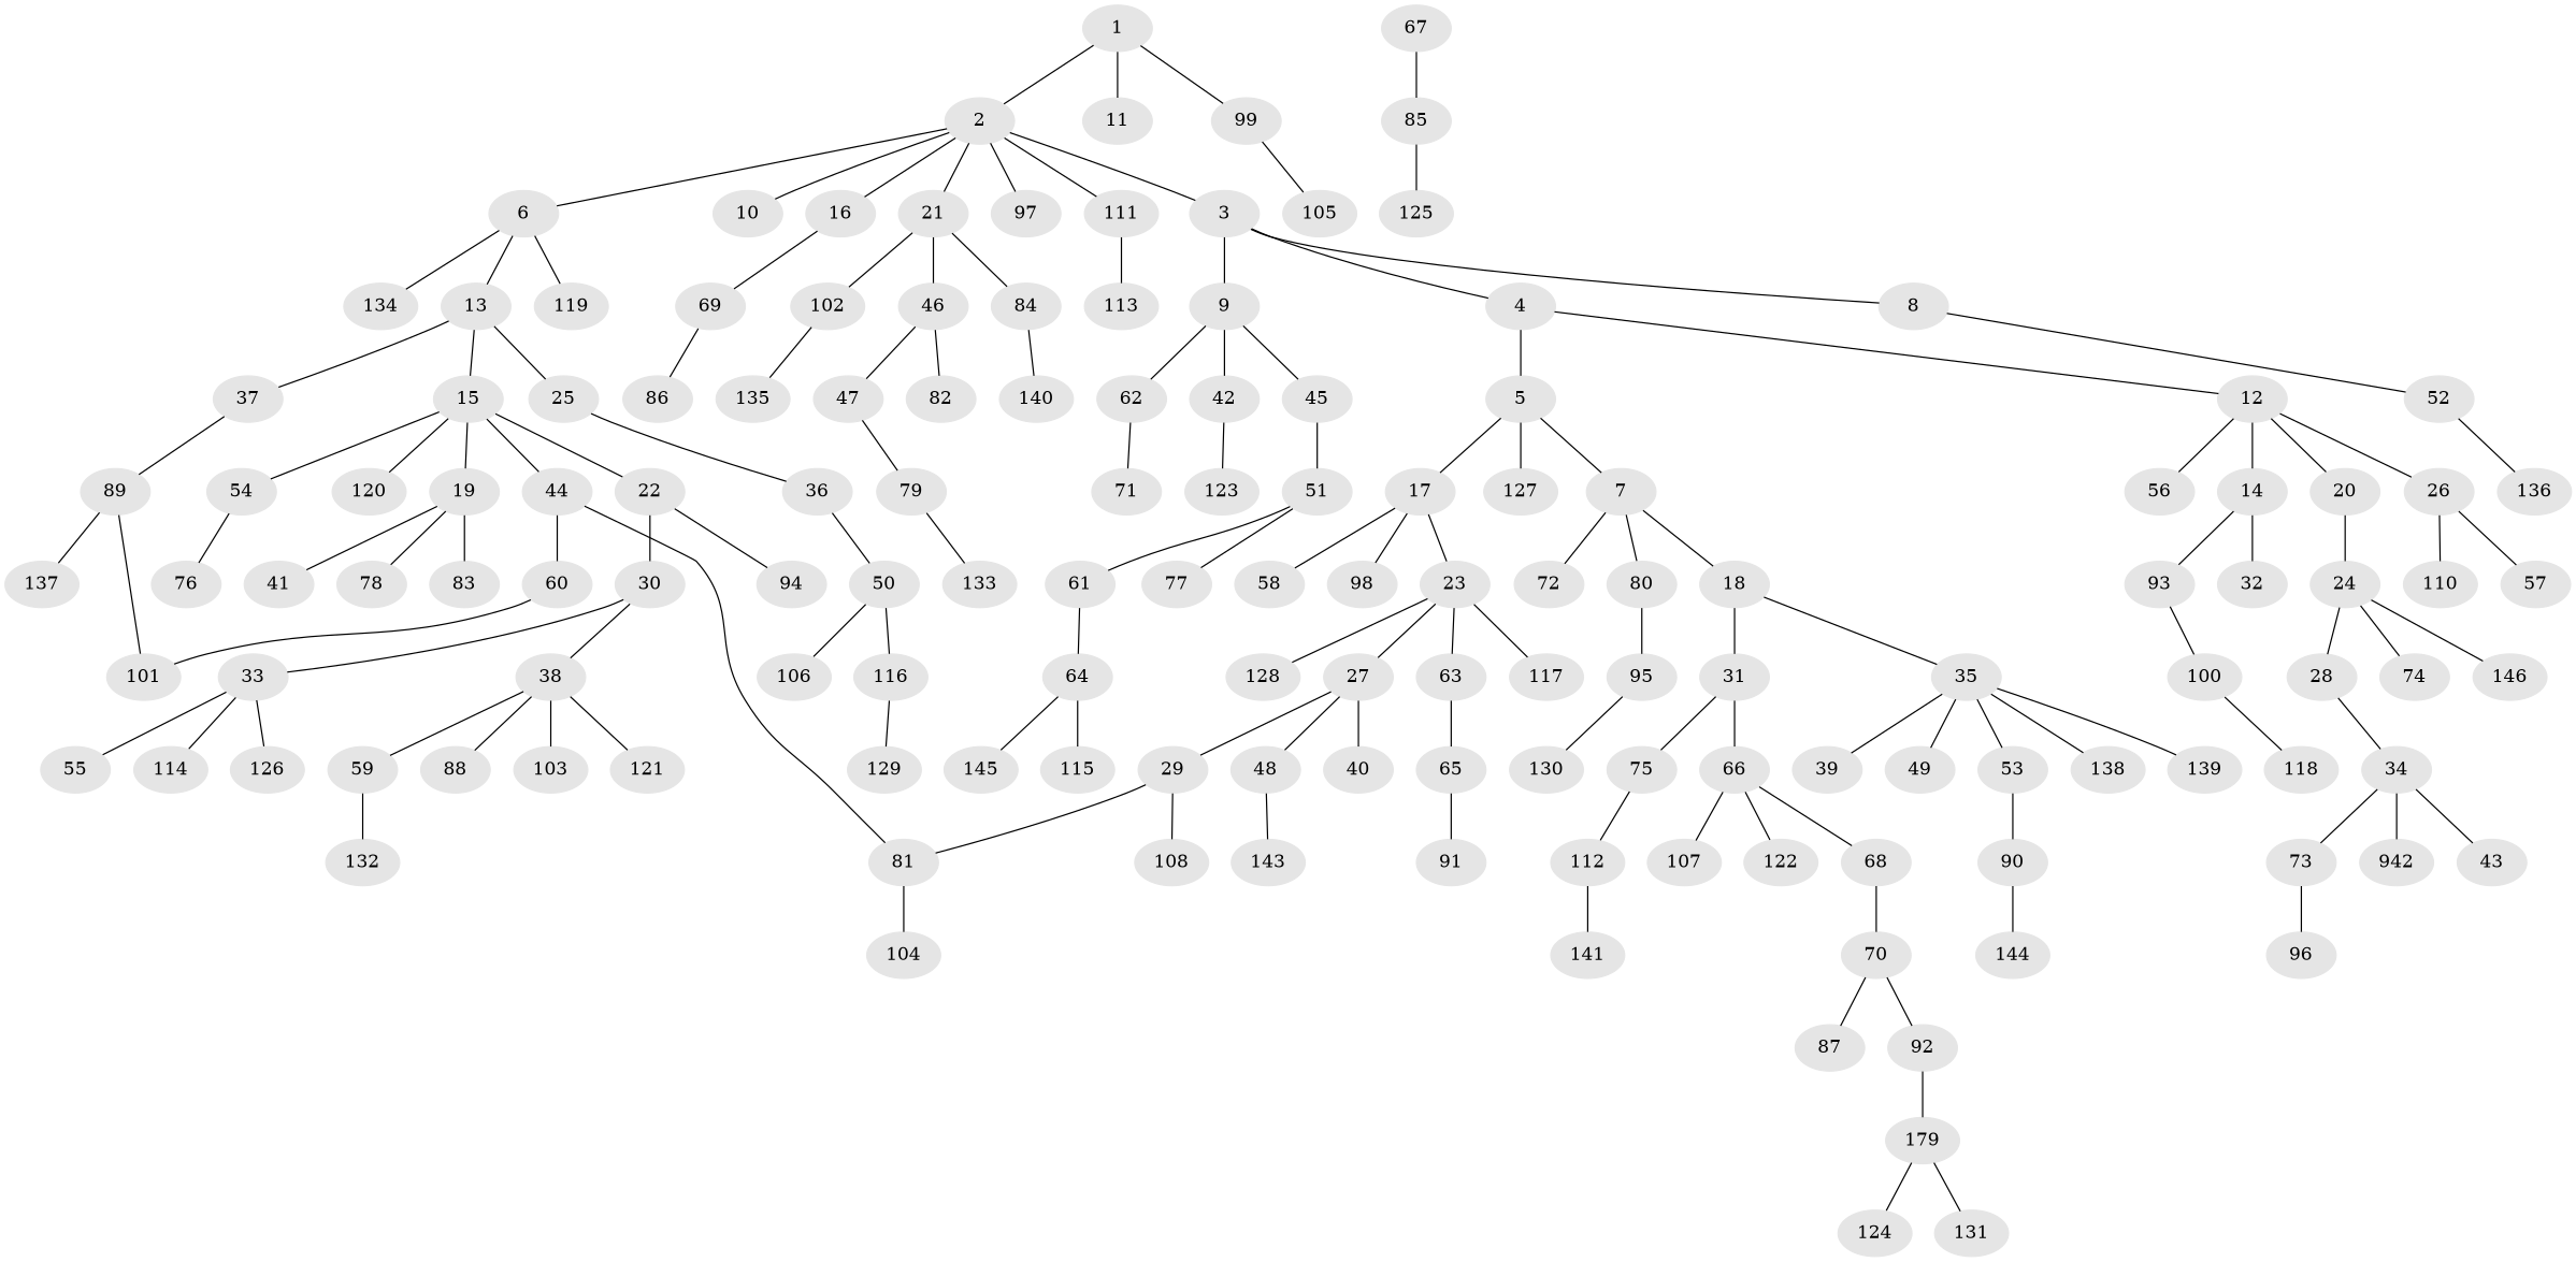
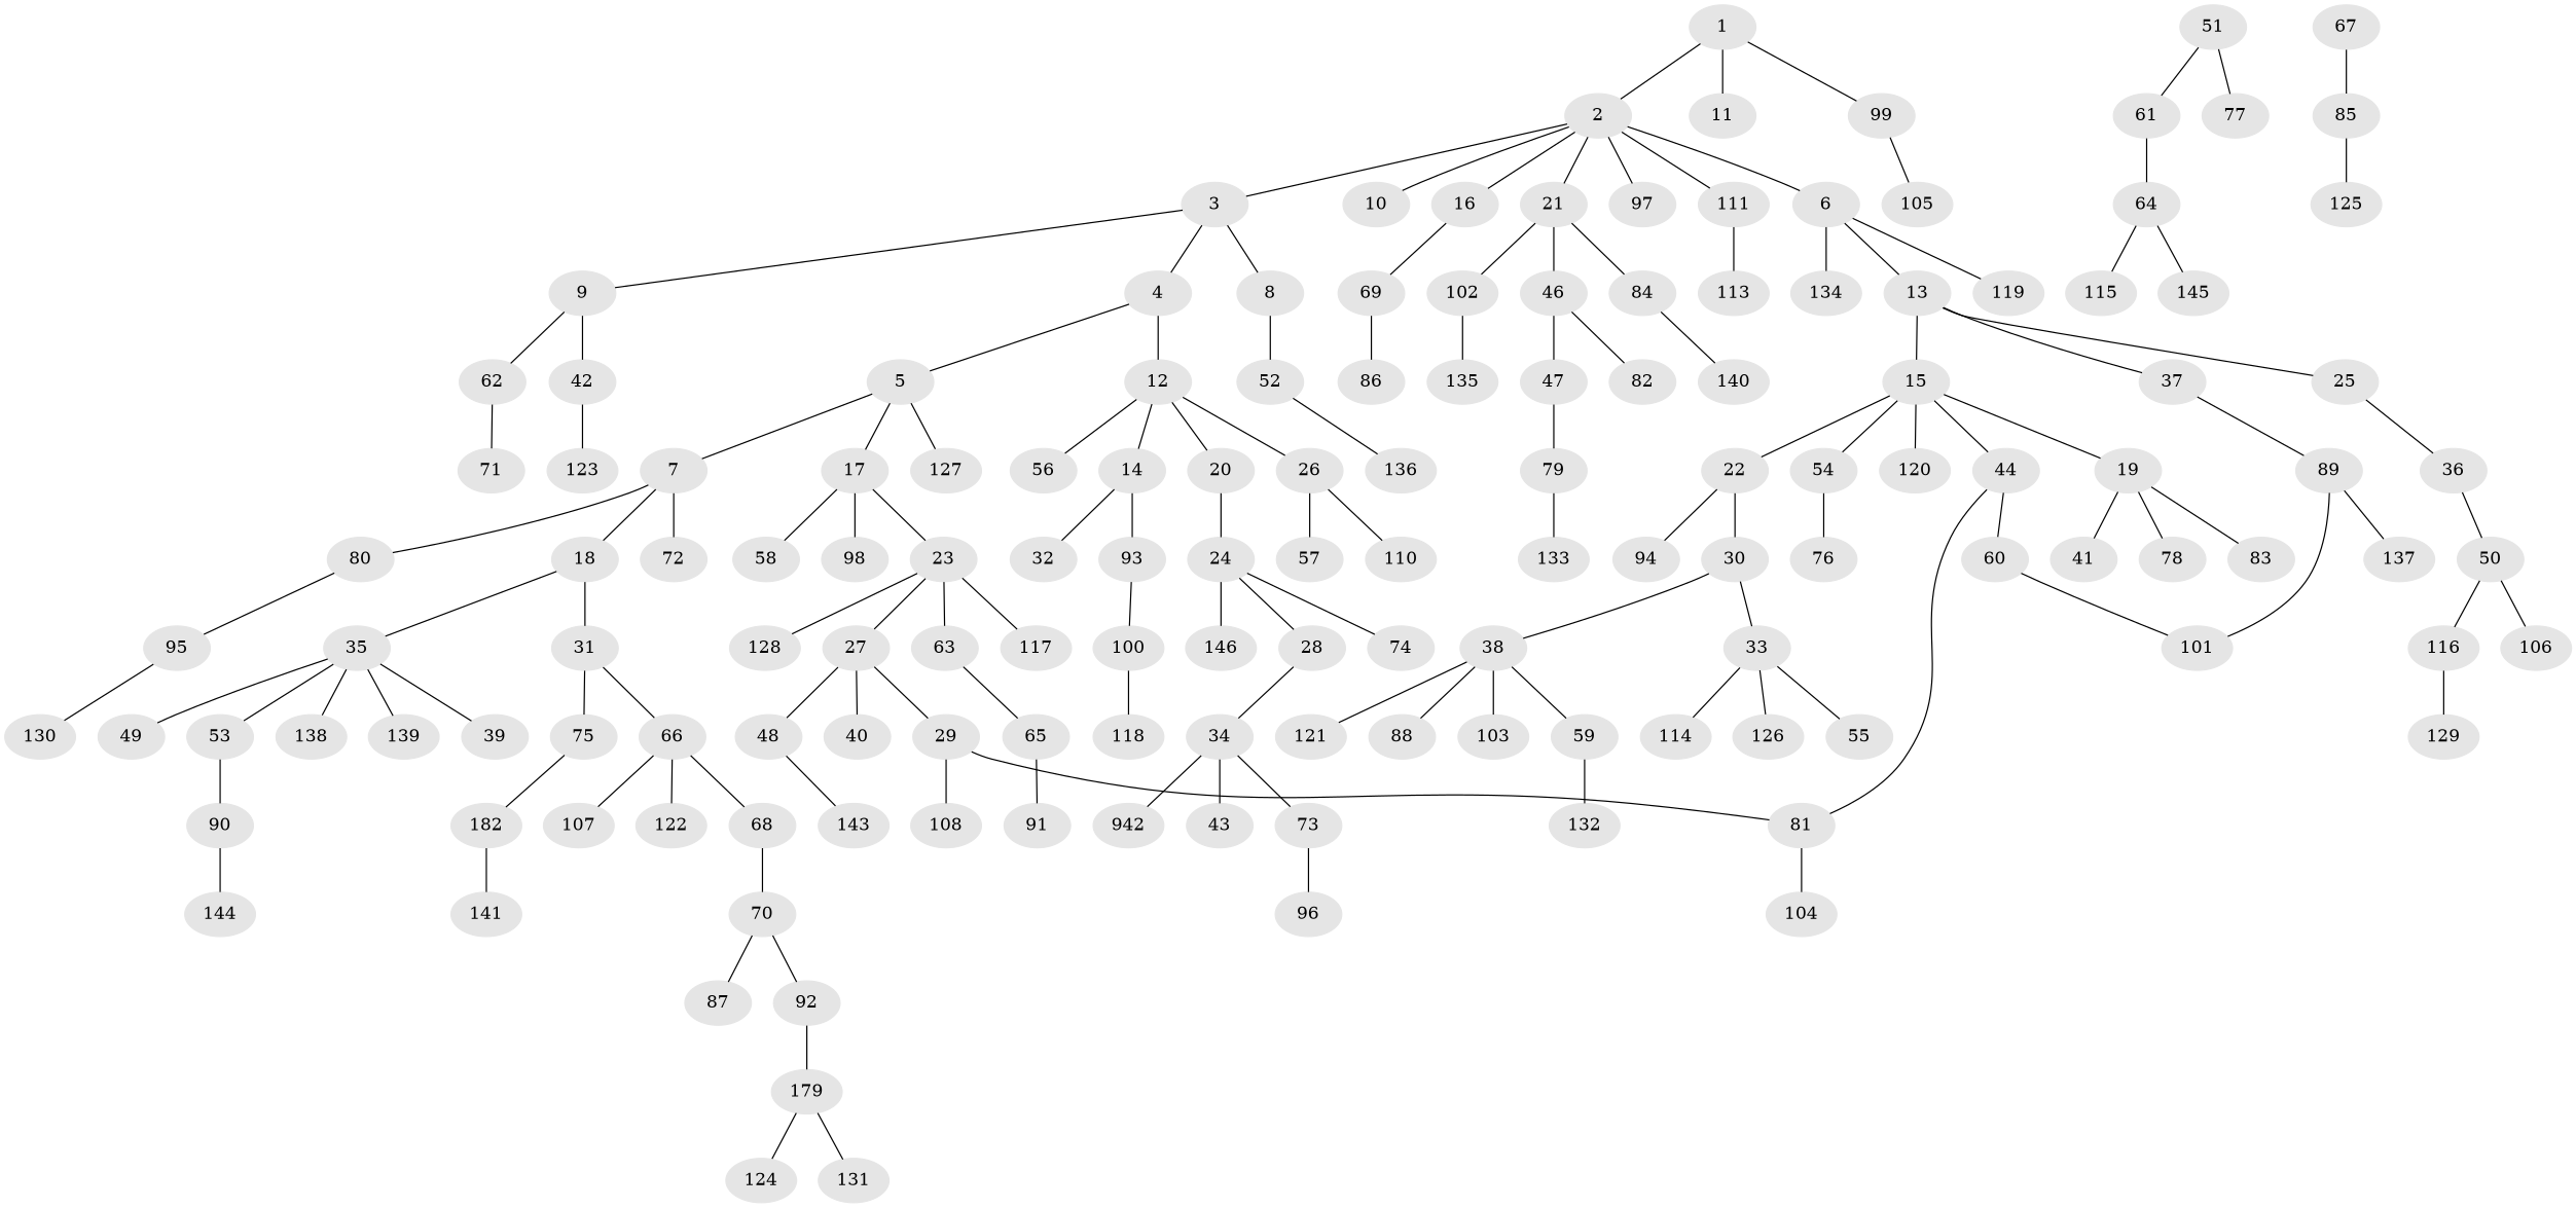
  graph {
    node [color=gray90 style=filled]
    1
    2
    11
    99
    3
    6
    10
    16
    21
    97
    111
    105
    4
    8
    9
    13
    119
    134
    69
    46
    84
    102
    113
    5
    12
    52
    42
-   45
    62
    7
    17
    127
    14
    20
    26
    56
    18
    72
    80
    23
    58
    98
    15
    25
    37
    31
    35
    95
    136
    123
    51
    32
    93
    24
    57
    110
    19
    22
    44
    54
    120
    36
    89
    100
    41
    78
    83
    30
    94
    81
    60
    76
    86
    27
    63
    117
    128
    66
    75
    39
    49
    53
    138
    139
    28
    74
    146
    47
    82
    140
    135
    33
    38
    29
    40
    48
    65
    34
    50
    108
    143
    43
    73
    n104 [label=942]
    104
    55
    114
    126
    59
    88
    103
    121
    68
    107
    122
-   112
+   112 [label=182]
    96
    90
    106
    116
    101
    137
    132
    61
    77
    71
    79
    133
    129
    64
    144
    67
    85
    115
    145
    91
    70
    125
    87
    92
    n141 [label=179]
    141
    130
    124
    131
    118
    1 -- 2
    1 -- 11
    1 -- 99
    2 -- 3
    2 -- 6
    2 -- 10
    2 -- 16
    2 -- 21
    2 -- 97
    2 -- 111
    99 -- 105
    3 -- 4
    3 -- 8
    3 -- 9
    6 -- 13
    6 -- 119
    6 -- 134
    16 -- 69
    21 -- 46
    21 -- 84
    21 -- 102
    111 -- 113
    4 -- 5
    4 -- 12
    8 -- 52
    9 -- 42
-   9 -- 45
    9 -- 62
    13 -- 15
    13 -- 25
    13 -- 37
    69 -- 86
    46 -- 47
    46 -- 82
    84 -- 140
    102 -- 135
    5 -- 7
    5 -- 17
    5 -- 127
    12 -- 14
    12 -- 20
    12 -- 26
    12 -- 56
    52 -- 136
    42 -- 123
-   45 -- 51
    62 -- 71
    7 -- 18
    7 -- 72
    7 -- 80
    17 -- 23
    17 -- 58
    17 -- 98
    14 -- 32
    14 -- 93
    20 -- 24
    26 -- 57
    26 -- 110
    18 -- 31
    18 -- 35
    80 -- 95
    23 -- 27
    23 -- 63
    23 -- 117
    23 -- 128
    15 -- 19
    15 -- 22
    15 -- 44
    15 -- 54
    15 -- 120
    25 -- 36
    37 -- 89
    31 -- 66
    31 -- 75
    35 -- 39
    35 -- 49
    35 -- 53
    35 -- 138
    35 -- 139
    95 -- 130
    51 -- 61
    51 -- 77
    93 -- 100
    24 -- 28
    24 -- 74
    24 -- 146
    19 -- 41
    19 -- 78
    19 -- 83
    22 -- 30
    22 -- 94
    44 -- 81
    44 -- 60
    54 -- 76
    36 -- 50
    89 -- 101
    89 -- 137
    100 -- 118
    30 -- 33
    30 -- 38
    81 -- 104
    60 -- 101
    27 -- 29
    27 -- 40
    27 -- 48
    63 -- 65
    66 -- 68
    66 -- 107
    66 -- 122
    75 -- 112
    53 -- 90
    28 -- 34
    47 -- 79
    33 -- 55
    33 -- 114
    33 -- 126
    38 -- 59
    38 -- 88
    38 -- 103
    38 -- 121
    29 -- 81
    29 -- 108
    48 -- 143
    65 -- 91
    34 -- 43
    34 -- 73
    34 -- n104
    50 -- 106
    50 -- 116
    73 -- 96
    59 -- 132
    68 -- 70
    112 -- 141
    90 -- 144
    116 -- 129
    61 -- 64
    79 -- 133
    64 -- 115
    64 -- 145
    67 -- 85
    85 -- 125
    70 -- 87
    70 -- 92
    92 -- n141
    n141 -- 124
    n141 -- 131
  }
